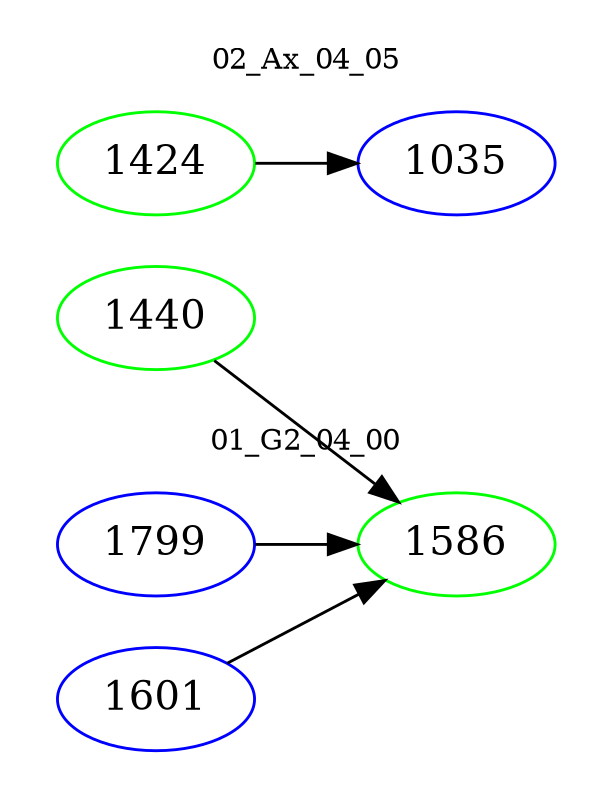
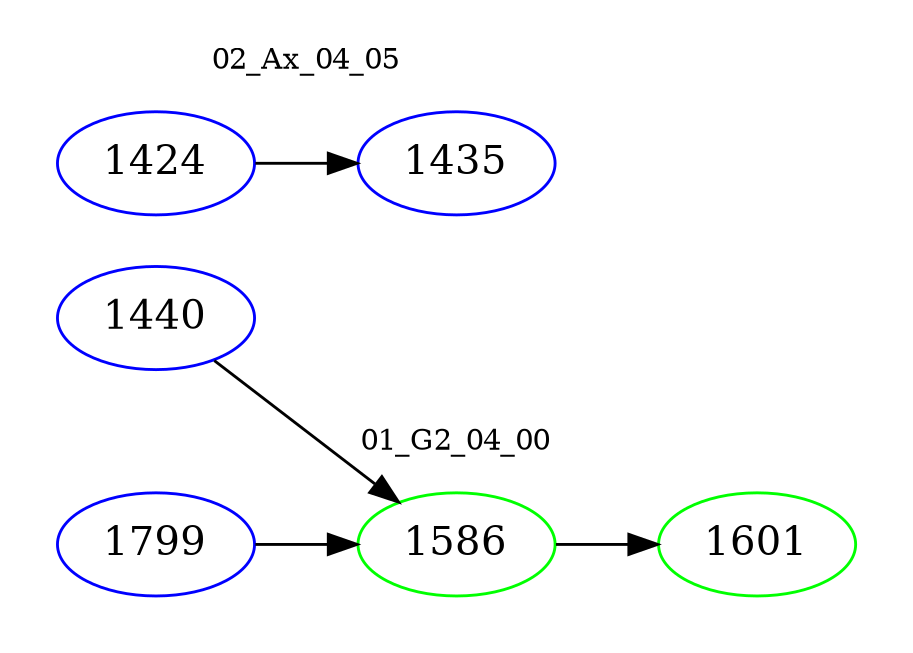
  digraph {
    rankdir=LR
    node [color=blue]
    edge [color=black]
-   n1 [color=green label=1440]
-   n2 [color=green label=1424]
-   n3 [label=1035]
+   n1 [label=1440]
+   n2 [label=1424]
+   n3 [label=1435]
    n4 [label=1799]
    n5 [color=green label=1586]
-   n6 [label=1601]
+   n6 [color=green label=1601]
    subgraph cluster_1 {
      color=white
      fontsize=10
      label="02_Ax_04_05"
      n1
      n2
      n3
    }
    subgraph cluster_2 {
      color=white
      fontsize=10
      label="01_G2_04_00"
      n4
      n5
      n6
    }
    n1 -> n5
    n2 -> n3
    n4 -> n5
-   n6 -> n5
+   n5 -> n6
  }
